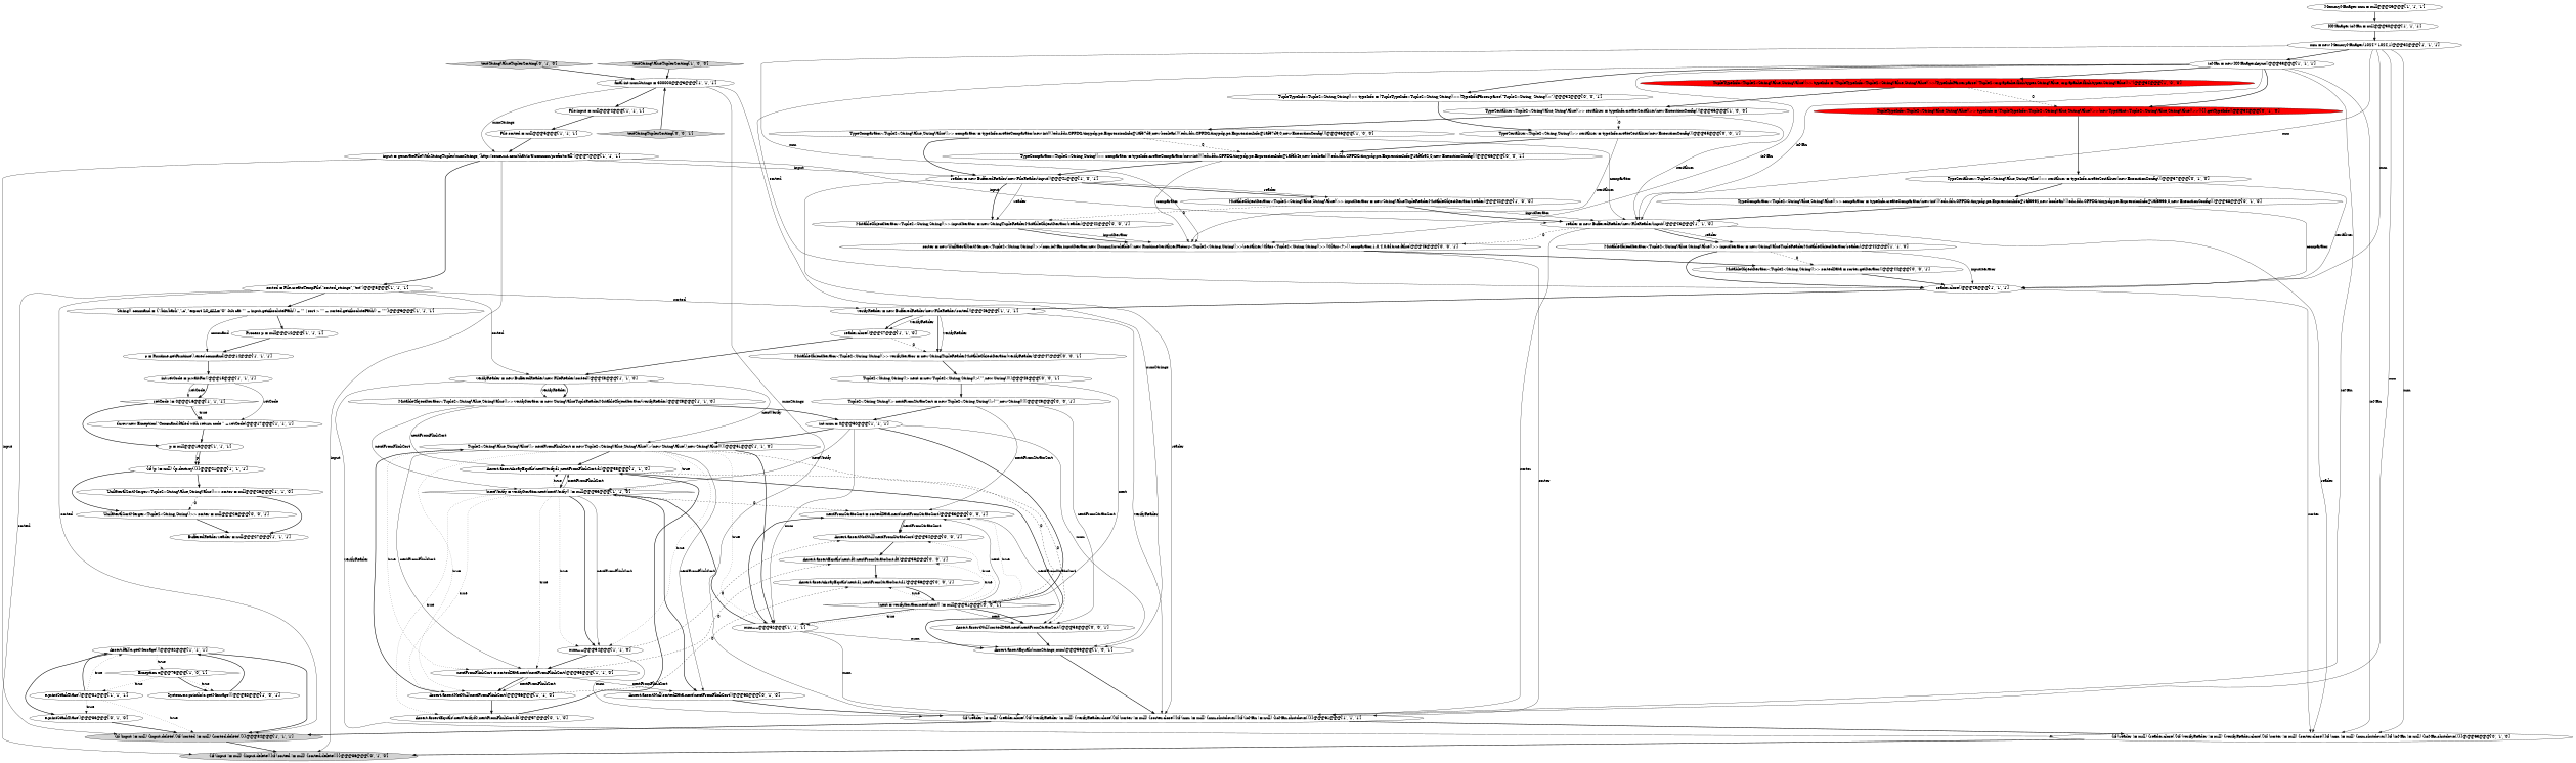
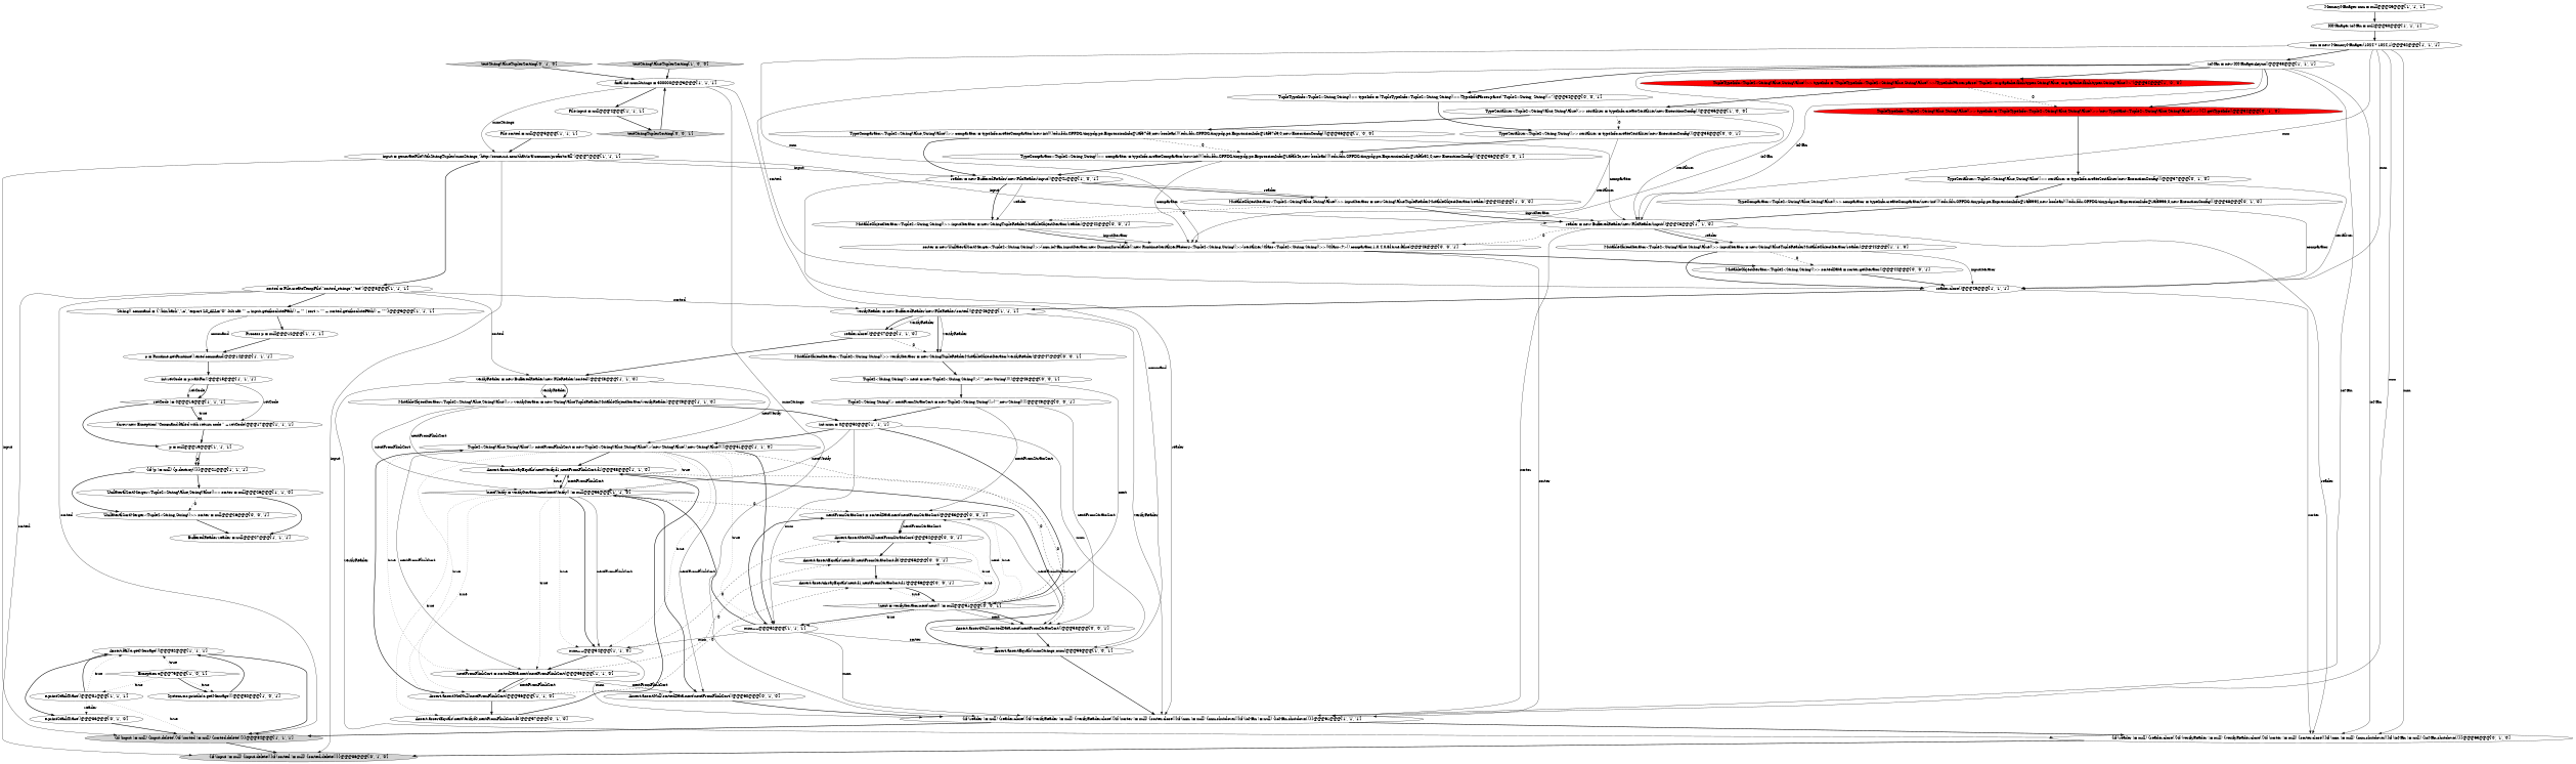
  digraph {
    node [fillcolor=white shape=ellipse style=filled]
    edge [style=bold]
    n1 [label="Tuple2<StringValue,StringValue((> nextFromFlinkSort = new Tuple2<StringValue,StringValue((>(new StringValue(),new StringValue(((()@@@51@@@['1', '1', '0']"]
    n2 [label="Assert.assertArrayEquals(nextVerify.f1,nextFromFlinkSort.f1)@@@58@@@['1', '1', '0']"]
    n3 [label="Assert.assertNotNull(nextFromFlinkSort)@@@56@@@['1', '1', '0']"]
    n4 [label="Assert.assertNull(sortedData.next(nextFromFlinkSort))@@@60@@@['0', '1', '0']"]
    n5 [label="(nextVerify = verifyIterator.next(nextVerify)) != null@@@53@@@['1', '1', '0']" shape=diamond]
    n6 [label="num++@@@54@@@['1', '1', '0']"]
    n7 [label="nextFromFlinkSort = sortedData.next(nextFromFlinkSort)@@@55@@@['1', '1', '0']"]
    n8 [label="num++@@@52@@@['1', '1', '1']"]
    n9 [label="(next = verifyIterator.next(next)) != null@@@51@@@['0', '0', '1']" shape=diamond]
    n10 [label="Assert.assertEquals(numStrings,num)@@@59@@@['1', '0', '1']"]
    n11 [label="Assert.assertNull(sortedData.next(nextFromStratoSort))@@@58@@@['0', '0', '1']"]
    n12 [label="Assert.assertEquals(nextVerify.f0,nextFromFlinkSort.f0)@@@57@@@['0', '1', '0']"]
    n13 [label="Assert.assertArrayEquals(next.f1,nextFromStratoSort.f1)@@@56@@@['0', '0', '1']"]
    n14 [label="{if (reader != null) {reader.close()}if (verifyReader != null) {verifyReader.close()}if (sorter != null) {sorter.close()}if (mm != null) {mm.shutdown()}if (ioMan != null) {ioMan.shutdown()}}@@@61@@@['1', '1', '1']"]
    n15 [label="nextFromStratoSort = sortedData.next(nextFromStratoSort)@@@53@@@['0', '0', '1']"]
    n16 [label="Assert.assertNotNull(nextFromStratoSort)@@@54@@@['0', '0', '1']"]
    n17 [label="Assert.assertEquals(next.f0,nextFromStratoSort.f0)@@@55@@@['0', '0', '1']"]
    n18 [label="final int numStrings = 300000@@@3@@@['1', '1', '1']"]
    n19 [label="input = generateFileWithStringTuples(numStrings,\"http://some-uri.com/that/is/a/common/prefix/to/all\")@@@7@@@['1', '1', '1']"]
    n20 [label="File input = null@@@4@@@['1', '1', '1']"]
    n21 [fillcolor=lightgray label="{if (input != null) {input.delete()}if (sorted != null) {sorted.delete()}}@@@86@@@['0', '1', '0']"]
    n22 [label="reader = new BufferedReader(new FileReader(input))@@@43@@@['1', '1', '0']"]
    n23 [fillcolor=lightgray label="{if (input != null) {input.delete()}if (sorted != null) {sorted.delete()}}@@@84@@@['1', '1', '1']"]
    n24 [label="reader = new BufferedReader(new FileReader(input))@@@41@@@['1', '0', '1']"]
    n25 [label="sorted = File.createTempFile(\"sorted_strings\",\"txt\")@@@8@@@['1', '1', '1']"]
    n26 [label="{if (reader != null) {reader.close()}if (verifyReader != null) {verifyReader.close()}if (sorter != null) {sorter.close()}if (mm != null) {mm.shutdown()}if (ioMan != null) {ioMan.shutdown()}}@@@63@@@['0', '1', '0']"]
    n27 [label="File sorted = null@@@5@@@['1', '1', '1']"]
    n28 [fillcolor=lightgray label="testStringValueTuplesSorting['0', '1', '0']" shape=diamond]
    n29 [label="TypeSerializer<Tuple2<String,String((>> serializer = typeInfo.createSerializer(new ExecutionConfig())@@@35@@@['0', '0', '1']"]
    n30 [label="TypeComparator<Tuple2<String,String((>> comparator = typeInfo.createComparator(new int((((edu.fdu.CPPDG.tinypdg.pe.ExpressionInfo@1af5b4e,new boolean((((edu.fdu.CPPDG.tinypdg.pe.ExpressionInfo@1af5b52,0,new ExecutionConfig())@@@36@@@['0', '0', '1']"]
    n31 [label="sorter = new UnilateralSortMerger<Tuple2<String,String((>>(mm,ioMan,inputIterator,new DummyInvokable(),new RuntimeSerializerFactory<Tuple2<String,String((>>(serializer,(Class<Tuple2<String,String((>>)(Class<?>)),comparator,1.0,4,0.8f,true,false)@@@43@@@['0', '0', '1']"]
    n32 [label="MutableObjectIterator<Tuple2<String,String((>> sortedData = sorter.getIterator()@@@44@@@['0', '0', '1']"]
    n33 [label="Exception e@@@79@@@['1', '0', '1']" shape=diamond]
    n34 [label="Assert.fail(e.getMessage())@@@82@@@['1', '1', '1']"]
    n35 [label="e.printStackTrace()@@@81@@@['1', '1', '1']"]
    n36 [label="System.err.println(e.getMessage())@@@80@@@['1', '0', '1']"]
    n37 [label="e.printStackTrace()@@@83@@@['0', '1', '0']"]
    n38 [label="TypeSerializer<Tuple2<StringValue,StringValue((>> serializer = typeInfo.createSerializer(new ExecutionConfig())@@@35@@@['1', '0', '0']"]
    n39 [label="TypeComparator<Tuple2<StringValue,StringValue((>> comparator = typeInfo.createComparator(new int((((edu.fdu.CPPDG.tinypdg.pe.ExpressionInfo@1af57d5,new boolean((((edu.fdu.CPPDG.tinypdg.pe.ExpressionInfo@1af57d9,0,new ExecutionConfig())@@@36@@@['1', '0', '0']"]
    n40 [label="MutableObjectIterator<Tuple2<StringValue,StringValue((>> inputIterator = new StringValueTupleReaderMutableObjectIterator(reader)@@@44@@@['1', '1', '0']"]
    n41 [fillcolor=lightgray label="testStringValueTuplesSorting['1', '0', '0']" shape=diamond]
    n42 [label="reader.close()@@@45@@@['1', '1', '1']"]
    n43 [label="verifyReader = new BufferedReader(new FileReader(sorted))@@@46@@@['1', '1', '1']"]
    n44 [label="reader.close()@@@47@@@['1', '1', '0']"]
    n45 [label="MutableObjectIterator<Tuple2<String,String((>> verifyIterator = new StringTupleReaderMutableObjectIterator(verifyReader)@@@47@@@['0', '0', '1']"]
    n46 [label="verifyReader = new BufferedReader(new FileReader(sorted))@@@48@@@['1', '1', '0']"]
    n47 [label="Tuple2<String,String((> next = new Tuple2<String,String((>(\"\",new String(((()@@@48@@@['0', '0', '1']"]
    n48 [label="ioMan = new IOManagerAsync()@@@33@@@['1', '1', '1']"]
    n49 [label="TupleTypeInfo<Tuple2<String,String((>> typeInfo = (TupleTypeInfo<Tuple2<String,String((>>)TypeInfoParser.parse(\"Tuple2<String, String((>\")@@@34@@@['0', '0', '1']"]
    n50 [fillcolor=red label="TupleTypeInfo<Tuple2<StringValue,StringValue((>> typeInfo = (TupleTypeInfo<Tuple2<StringValue,StringValue((>>)TypeInfoParser.parse(\"Tuple2<org.apache.flink.types.StringValue, org.apache.flink.types.StringValue((>\")@@@34@@@['1', '0', '0']"]
    n51 [fillcolor=red label="TupleTypeInfo<Tuple2<StringValue,StringValue((>> typeInfo = (TupleTypeInfo<Tuple2<StringValue,StringValue((>>)new TypeHint<Tuple2<StringValue,StringValue((>>(){}.getTypeInfo()@@@34@@@['0', '1', '0']"]
    n52 [label="TypeSerializer<Tuple2<StringValue,StringValue((>> serializer = typeInfo.createSerializer(new ExecutionConfig())@@@37@@@['0', '1', '0']"]
    n53 [label="BufferedReader reader = null@@@27@@@['1', '1', '1']"]
    n54 [label="Tuple2<String,String((> nextFromStratoSort = new Tuple2<String,String((>(\"\",new String(((()@@@49@@@['0', '0', '1']"]
    n55 [label="int num = 0@@@50@@@['1', '1', '1']"]
    n56 [label="MutableObjectIterator<Tuple2<String,String((>> inputIterator = new StringTupleReaderMutableObjectIterator(reader)@@@42@@@['0', '0', '1']"]
    n57 [label="Process p = null@@@12@@@['1', '1', '1']"]
    n58 [label="p = Runtime.getRuntime().exec(command)@@@14@@@['1', '1', '1']"]
    n59 [label="int retCode = p.waitFor()@@@15@@@['1', '1', '1']"]
    n60 [label="MutableObjectIterator<Tuple2<StringValue,StringValue((>> inputIterator = new StringValueTupleReaderMutableObjectIterator(reader)@@@42@@@['1', '0', '0']"]
    n61 [label="IOManager ioMan = null@@@30@@@['1', '1', '1']"]
    n62 [label="mm = new MemoryManager(1024 * 1024,1)@@@32@@@['1', '1', '1']"]
    n63 [label="throw new Exception(\"Command failed with return code \" + retCode)@@@17@@@['1', '1', '1']"]
    n64 [label="retCode != 0@@@16@@@['1', '1', '1']" shape=diamond]
    n65 [label="p = null@@@19@@@['1', '1', '1']"]
    n66 [label="{if (p != null) {p.destroy()}}@@@21@@@['1', '1', '1']"]
    n67 [label="UnilateralSortMerger<Tuple2<String,String((>> sorter = null@@@26@@@['0', '0', '1']"]
    n68 [label="UnilateralSortMerger<Tuple2<StringValue,StringValue((>> sorter = null@@@26@@@['1', '1', '0']"]
    n69 [label="TypeComparator<Tuple2<StringValue,StringValue((>> comparator = typeInfo.createComparator(new int((((edu.fdu.CPPDG.tinypdg.pe.ExpressionInfo@1af5992,new boolean((((edu.fdu.CPPDG.tinypdg.pe.ExpressionInfo@1af5996,0,new ExecutionConfig())@@@38@@@['0', '1', '0']"]
    n70 [label="MutableObjectIterator<Tuple2<StringValue,StringValue((>> verifyIterator = new StringValueTupleReaderMutableObjectIterator(verifyReader)@@@49@@@['1', '1', '0']"]
    n71 [label="MemoryManager mm = null@@@29@@@['1', '1', '1']"]
    n72 [label="String(( command = {\"/bin/bash\",\"-c\",\"export LC_ALL=\"C\" && cat \"\" + input.getAbsolutePath() + \"\" | sort > \"\" + sorted.getAbsolutePath() + \"\"\"}@@@9@@@['1', '1', '1']"]
    n73 [fillcolor=lightgray label="testStringTuplesSorting['0', '0', '1']" shape=diamond]
    n1 -> n2
    n1 -> n3 [label=true style=dotted]
    n1 -> n4 [label=nextFromFlinkSort style=solid]
    n1 -> n5 [label=true style=dotted]
    n1 -> n6 [label=true style=dotted]
    n1 -> n7 [label=true style=dotted]
    n1 -> n7 [label=nextFromFlinkSort style=solid]
    n1 -> n8 [label=true style=dotted]
    n1 -> n8
    n1 -> n9 [label=0 style=dashed]
    n2 -> n5
    n2 -> n10
    n2 -> n11 [label=0 style=dashed]
    n3 -> n1
    n3 -> n12
    n3 -> n13 [label=0 style=dashed]
    n4 -> n14
    n5 -> n2 [label=nextFromFlinkSort style=solid]
    n5 -> n2 [label=true style=dotted]
    n5 -> n3 [label=true style=dotted]
    n5 -> n4
    n5 -> n6
    n5 -> n6 [label=nextFromFlinkSort style=solid]
    n5 -> n6 [label=true style=dotted]
    n5 -> n7 [label=true style=dotted]
    n5 -> n12 [label=true style=dotted]
    n5 -> n15 [label=0 style=dashed]
    n6 -> n7
    n6 -> n14 [label=num style=solid]
    n6 -> n16 [label=0 style=dashed]
    n7 -> n3 [label=nextFromFlinkSort style=solid]
    n7 -> n3
    n7 -> n4 [label=nextFromFlinkSort style=solid]
    n7 -> n17 [label=0 style=dashed]
    n8 -> n5
-   n8 -> n10 [label=num style=solid]
+   n8 -> n6 [label=num style=solid]
+   n8 -> n10 [label=sorter style=solid]
    n8 -> n14 [label=num style=solid]
    n8 -> n15
    n9 -> n8
    n9 -> n8 [label=true style=dotted]
    n9 -> n11 [label=next style=solid]
    n9 -> n11
    n9 -> n13 [label=true style=dotted]
    n9 -> n15 [label=true style=dotted]
    n9 -> n15 [label=next style=solid]
    n9 -> n16 [label=true style=dotted]
    n9 -> n17 [label=true style=dotted]
    n10 -> n14
    n11 -> n10
    n12 -> n2
    n13 -> n9
    n14 -> n23
    n14 -> n26
    n15 -> n11 [label=nextFromStratoSort style=solid]
    n15 -> n16
    n15 -> n16 [label=nextFromStratoSort style=solid]
    n16 -> n17
    n17 -> n13
-   n18 -> n10 [label=numStrings style=solid]
+   n18 -> n10 [label=command style=solid]
    n18 -> n14 [label=numStrings style=solid]
    n18 -> n19 [label=numStrings style=solid]
    n18 -> n20
    n19 -> n21 [label=input style=solid]
    n19 -> n22 [label=input style=solid]
    n19 -> n23 [label=input style=solid]
    n19 -> n24 [label=input style=solid]
    n19 -> n25
-   n20 -> n27
+   n20 -> n73
    n22 -> n14 [label=sorter style=solid]
    n22 -> n26 [label=reader style=solid]
    n22 -> n31 [label=0 style=dashed]
    n22 -> n40 [label=reader style=solid]
    n22 -> n40
    n23 -> n21
    n24 -> n14 [label=reader style=solid]
    n24 -> n56
    n24 -> n56 [label=reader style=solid]
    n24 -> n60
    n24 -> n60 [label=reader style=solid]
    n25 -> n21 [label=sorted style=solid]
    n25 -> n23 [label=sorted style=solid]
    n25 -> n43 [label=sorted style=solid]
    n25 -> n46 [label=sorted style=solid]
    n25 -> n72
    n26 -> n21
    n27 -> n19
    n28 -> n18
    n29 -> n30
    n29 -> n31 [label=serializer style=solid]
    n30 -> n24
    n30 -> n31 [label=comparator style=solid]
    n31 -> n14 [label=sorter style=solid]
    n31 -> n32
    n32 -> n42
-   n34 -> n33 [label=true style=dotted]
+   n33 -> n34 [label=true style=dotted]
    n33 -> n35 [label=true style=dotted]
    n33 -> n36 [label=true style=dotted]
    n33 -> n36
    n34 -> n23
    n34 -> n37
    n35 -> n23 [label=true style=dotted]
    n35 -> n34
    n35 -> n34 [label=true style=dotted]
-   n35 -> n37 [label=true style=dotted]
+   n35 -> n37 [label=reader style=dotted]
    n36 -> n34
    n37 -> n23
    n38 -> n22 [label=serializer style=solid]
    n38 -> n29 [label=0 style=dashed]
    n38 -> n39
    n39 -> n22 [label=comparator style=solid]
    n39 -> n24
    n39 -> n30 [label=0 style=dashed]
    n40 -> n32 [label=0 style=dashed]
    n40 -> n42 [label=inputIterator style=solid]
    n40 -> n42
    n41 -> n18
    n42 -> n26 [label=sorter style=solid]
    n42 -> n43
    n43 -> n14 [label=verifyReader style=solid]
    n43 -> n44
    n43 -> n44 [label=verifyReader style=solid]
    n43 -> n45
    n43 -> n45 [label=verifyReader style=solid]
    n44 -> n45 [label=0 style=dashed]
    n44 -> n46
    n45 -> n47
    n46 -> n1 [label=nextVerify style=solid]
    n46 -> n26 [label=verifyReader style=solid]
    n46 -> n70
    n46 -> n70 [label=verifyReader style=solid]
    n47 -> n9 [label=next style=solid]
    n47 -> n54
    n48 -> n14 [label=ioMan style=solid]
    n48 -> n22 [label=ioMan style=solid]
    n48 -> n26 [label=ioMan style=solid]
    n48 -> n31 [label=ioMan style=solid]
    n48 -> n42 [label=sorted style=solid]
    n48 -> n49
    n48 -> n50
    n48 -> n51
    n49 -> n29
    n50 -> n38
    n50 -> n51 [label=0 style=dashed]
    n51 -> n52
    n52 -> n42 [label=serializer style=solid]
    n52 -> n69
    n54 -> n11 [label=nextFromStratoSort style=solid]
    n54 -> n15 [label=nextFromStratoSort style=solid]
    n54 -> n55
    n55 -> n1
    n55 -> n5 [label=nextVerify style=solid]
    n55 -> n8 [label=num style=solid]
    n55 -> n9
    n55 -> n10 [label=num style=solid]
    n56 -> n31 [label=inputIterator style=solid]
    n56 -> n31
    n57 -> n58
    n58 -> n59
    n59 -> n63 [label=retCode style=solid]
    n59 -> n64 [label=retCode style=solid]
    n59 -> n64
    n60 -> n22
    n60 -> n22 [label=inputIterator style=solid]
    n60 -> n56 [label=0 style=dashed]
    n61 -> n62
    n62 -> n14 [label=mm style=solid]
    n62 -> n22 [label=mm style=solid]
    n62 -> n26 [label=mm style=solid]
    n62 -> n31 [label=mm style=solid]
    n62 -> n42 [label=mm style=solid]
    n62 -> n48
    n63 -> n65
    n64 -> n63 [label=true style=dotted]
    n64 -> n63
    n64 -> n65
    n65 -> n66 [label=p style=solid]
    n65 -> n66
    n66 -> n67
    n66 -> n68
    n67 -> n53
    n68 -> n53
    n68 -> n67 [label=0 style=dashed]
    n69 -> n22
    n69 -> n42 [label=comparator style=solid]
    n70 -> n2 [label=nextFromFlinkSort style=solid]
    n70 -> n5 [label=nextFromFlinkSort style=solid]
    n70 -> n55
    n71 -> n61
    n72 -> n57
    n72 -> n58 [label=command style=solid]
    n73 -> n18
  }
